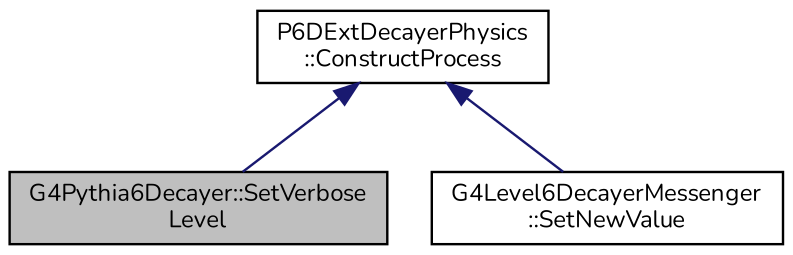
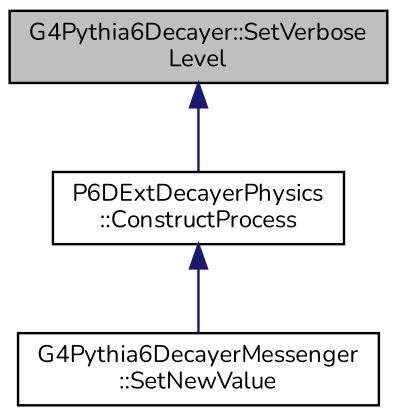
  digraph {
    fontname=Nunito
    rankdir=TB
    node [color=black fontname=Nunito fontsize=10 shape=record]
    edge [color=midnightblue dir=back fontname=Nunito fontsize=10 labelfontname=FreeSans labelfontsize=10 style=solid]
    n1 [fillcolor=grey75 fontcolor=black height=0.2 label="G4Pythia6Decayer::SetVerbose\lLevel" style=filled width=0.4]
    n2 [height=0.2 label="P6DExtDecayerPhysics\l::ConstructProcess" width=0.4]
-   n3 [height=0.2 label="G4Level6DecayerMessenger\l::SetNewValue" width=0.4]
-   n2 -> n1
+   n3 [height=0.2 label="G4Pythia6DecayerMessenger\l::SetNewValue" width=0.4]
+   n1 -> n2
    n2 -> n3
  }
